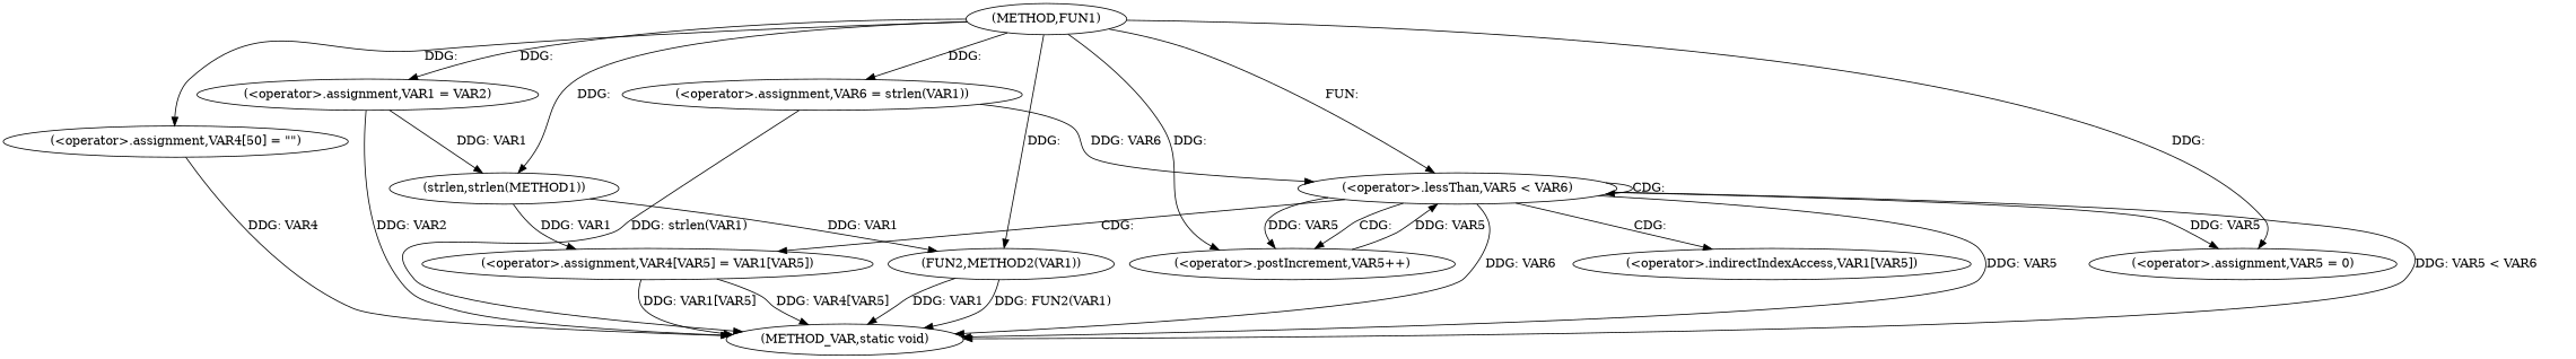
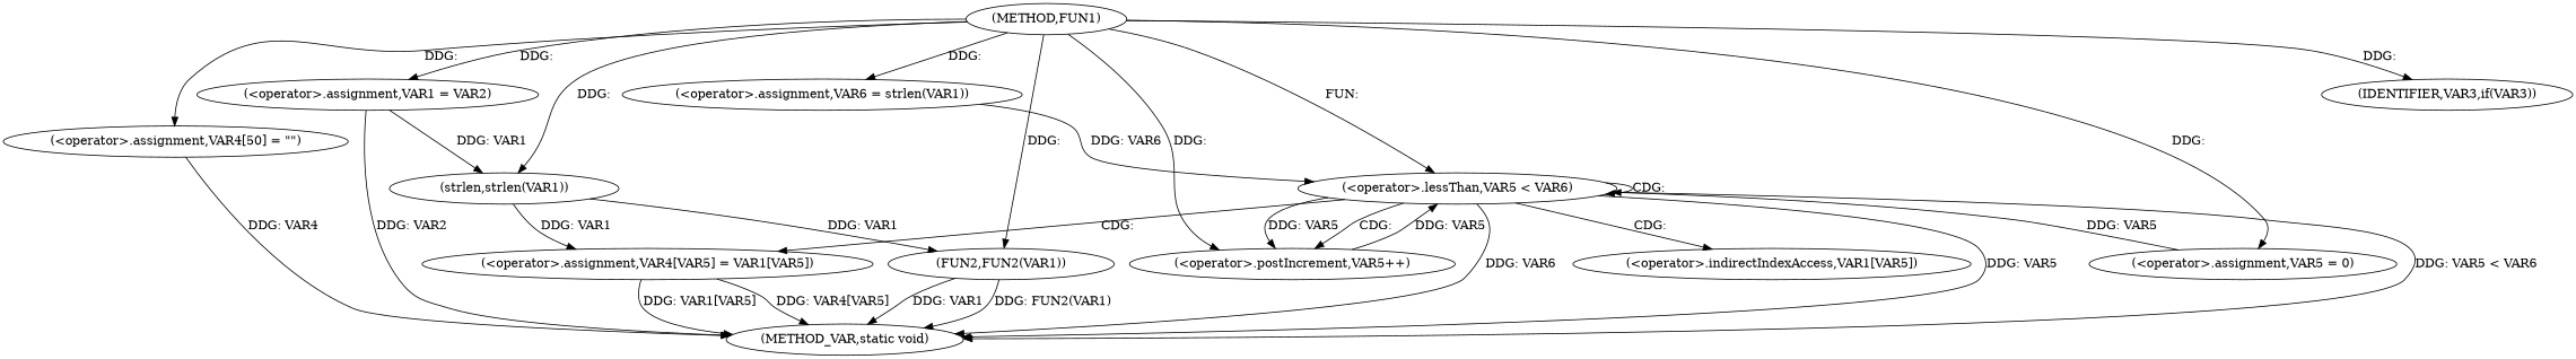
  digraph {
    n1 [label="(METHOD,FUN1)"]
    n2 [label="(<operator>.assignment,VAR1 = VAR2)"]
+   n3 [label="(IDENTIFIER,VAR3,if(VAR3))"]
    n4 [label="(<operator>.assignment,VAR4[50] = \"\")"]
    n5 [label="(<operator>.assignment,VAR6 = strlen(VAR1))"]
-   n6 [label="(strlen,strlen(METHOD1))"]
+   n6 [label="(strlen,strlen(VAR1))"]
    n7 [label="(<operator>.assignment,VAR5 = 0)"]
    n8 [label="(<operator>.lessThan,VAR5 < VAR6)"]
    n9 [label="(<operator>.postIncrement,VAR5++)"]
-   n10 [label="(FUN2,METHOD2(VAR1))"]
+   n10 [label="(FUN2,FUN2(VAR1))"]
    n11 [label="(METHOD_VAR,static void)"]
    n12 [label="(<operator>.assignment,VAR4[VAR5] = VAR1[VAR5])"]
    n13 [label="(<operator>.indirectIndexAccess,VAR1[VAR5])"]
    n1 -> n2 [label="DDG: "]
+   n1 -> n3 [label="DDG: "]
    n1 -> n4 [label="DDG: "]
    n1 -> n5 [label="DDG: "]
    n1 -> n6 [label="DDG: "]
    n1 -> n7 [label="DDG: "]
    n1 -> n8 [label="FUN: "]
    n1 -> n9 [label="DDG: "]
    n1 -> n10 [label="DDG: "]
    n2 -> n6 [label="DDG: VAR1"]
    n2 -> n11 [label="DDG: VAR2"]
    n4 -> n11 [label="DDG: VAR4"]
    n5 -> n8 [label="DDG: VAR6"]
-   n5 -> n11 [label="DDG: strlen(VAR1)"]
    n6 -> n10 [label="DDG: VAR1"]
    n6 -> n12 [label="DDG: VAR1"]
-   n8 -> n7 [label="DDG: VAR5"]
+   n7 -> n8 [label="DDG: VAR5"]
    n8 -> n8 [label="CDG: "]
    n8 -> n9 [label="DDG: VAR5"]
    n8 -> n9 [label="CDG: "]
    n8 -> n11 [label="DDG: VAR5"]
    n8 -> n11 [label="DDG: VAR5 < VAR6"]
    n8 -> n11 [label="DDG: VAR6"]
    n8 -> n12 [label="CDG: "]
    n8 -> n13 [label="CDG: "]
    n9 -> n8 [label="DDG: VAR5"]
    n10 -> n11 [label="DDG: VAR1"]
    n10 -> n11 [label="DDG: FUN2(VAR1)"]
    n12 -> n11 [label="DDG: VAR4[VAR5]"]
    n12 -> n11 [label="DDG: VAR1[VAR5]"]
  }
